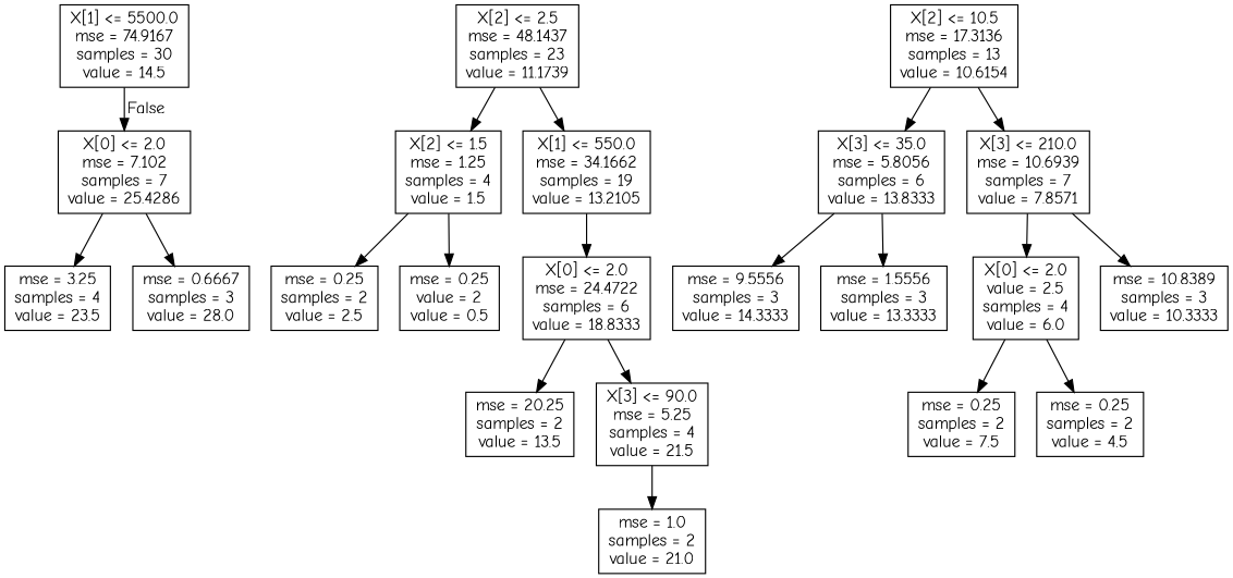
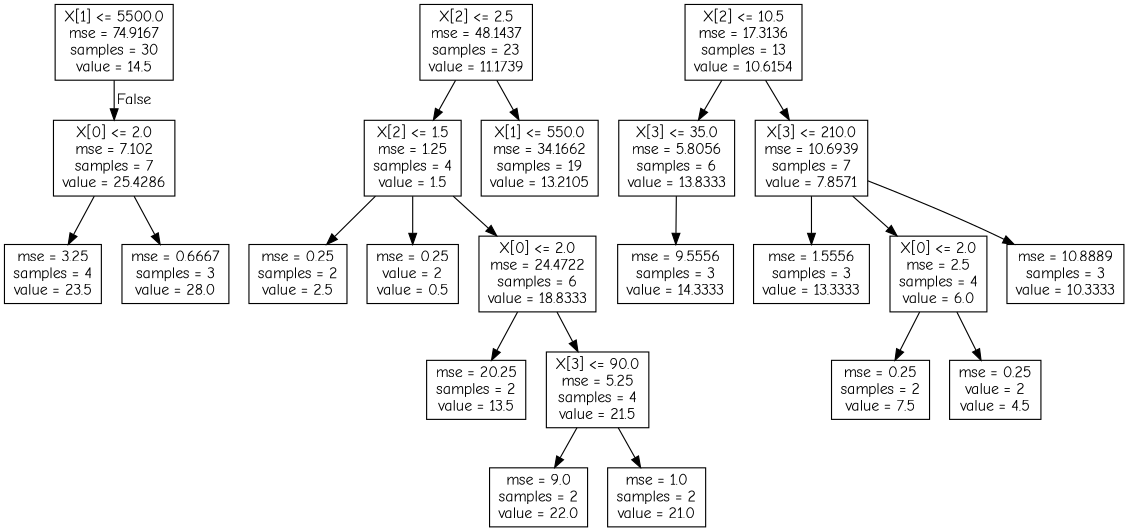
  digraph {
    fontname="Comic Neue"
    node [fontname="Comic Neue" shape=box]
    edge [fontname="Comic Neue"]
    n1 [label="X[1] <= 5500.0\nmse = 74.9167\nsamples = 30\nvalue = 14.5"]
    n2 [label="X[0] <= 2.0\nmse = 7.102\nsamples = 7\nvalue = 25.4286"]
    n3 [label="X[2] <= 2.5\nmse = 48.1437\nsamples = 23\nvalue = 11.1739"]
    n4 [label="X[2] <= 1.5\nmse = 1.25\nsamples = 4\nvalue = 1.5"]
    n5 [label="X[1] <= 550.0\nmse = 34.1662\nsamples = 19\nvalue = 13.2105"]
    n6 [label="mse = 3.25\nsamples = 4\nvalue = 23.5"]
    n7 [label="mse = 0.6667\nsamples = 3\nvalue = 28.0"]
    n8 [label="mse = 0.25\nsamples = 2\nvalue = 2.5"]
    n9 [label="mse = 0.25\nvalue = 2\nvalue = 0.5"]
    n10 [label="X[0] <= 2.0\nmse = 24.4722\nsamples = 6\nvalue = 18.8333"]
    n11 [label="X[2] <= 10.5\nmse = 17.3136\nsamples = 13\nvalue = 10.6154"]
    n12 [label="X[3] <= 35.0\nmse = 5.8056\nsamples = 6\nvalue = 13.8333"]
    n13 [label="X[3] <= 210.0\nmse = 10.6939\nsamples = 7\nvalue = 7.8571"]
    n14 [label="mse = 20.25\nsamples = 2\nvalue = 13.5"]
    n15 [label="X[3] <= 90.0\nmse = 5.25\nsamples = 4\nvalue = 21.5"]
    n16 [label="mse = 9.5556\nsamples = 3\nvalue = 14.3333"]
    n17 [label="mse = 1.5556\nsamples = 3\nvalue = 13.3333"]
-   n18 [label="X[0] <= 2.0\nvalue = 2.5\nsamples = 4\nvalue = 6.0"]
-   n19 [label="mse = 10.8389\nsamples = 3\nvalue = 10.3333"]
+   n18 [label="X[0] <= 2.0\nmse = 2.5\nsamples = 4\nvalue = 6.0"]
+   n19 [label="mse = 10.8889\nsamples = 3\nvalue = 10.3333"]
    n20 [label="mse = 0.25\nsamples = 2\nvalue = 7.5"]
-   n21 [label="mse = 0.25\nsamples = 2\nvalue = 4.5"]
+   n21 [label="mse = 0.25\nvalue = 2\nvalue = 4.5"]
+   n22 [label="mse = 9.0\nsamples = 2\nvalue = 22.0"]
    n23 [label="mse = 1.0\nsamples = 2\nvalue = 21.0"]
    n1 -> n2 [headlabel=False labelangle=-45 labeldistance=2.5]
    n2 -> n6
    n2 -> n7
    n3 -> n4
    n3 -> n5
    n4 -> n8
    n4 -> n9
-   n5 -> n10
+   n4 -> n10
    n10 -> n14
    n10 -> n15
    n11 -> n12
    n11 -> n13
    n12 -> n16
-   n12 -> n17
+   n13 -> n17
    n13 -> n18
    n13 -> n19
+   n15 -> n22
    n15 -> n23
    n18 -> n20
    n18 -> n21
  }
